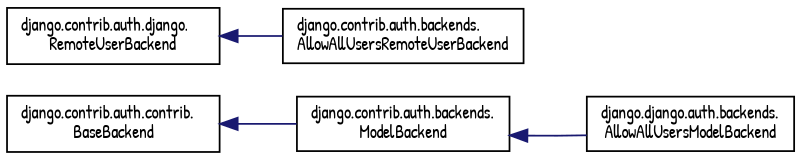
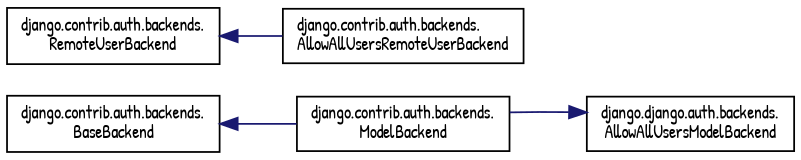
  digraph {
    fontname="Patrick Hand"
    rankdir=LR
    node [color=black fillcolor=white fontname="Patrick Hand" fontsize=10 shape=record style=filled]
    edge [color=midnightblue dir=back fontname="Patrick Hand" fontsize=10 labelfontname=Helvetica labelfontsize=10 style=solid]
-   n1 [height=0.2 label="django.contrib.auth.contrib.\lBaseBackend" width=0.4]
+   n1 [height=0.2 label="django.contrib.auth.backends.\lBaseBackend" width=0.4]
    n2 [height=0.2 label="django.contrib.auth.backends.\lModelBackend" width=0.4]
    n3 [height=0.2 label="django.django.auth.backends.\lAllowAllUsersModelBackend" width=0.4]
-   n4 [height=0.2 label="django.contrib.auth.django.\lRemoteUserBackend" width=0.4]
+   n4 [height=0.2 label="django.contrib.auth.backends.\lRemoteUserBackend" width=0.4]
    n5 [height=0.2 label="django.contrib.auth.backends.\lAllowAllUsersRemoteUserBackend" width=0.4]
    n1 -> n2
-   n2 -> n3
+   n3 -> n2
    n4 -> n5
  }
